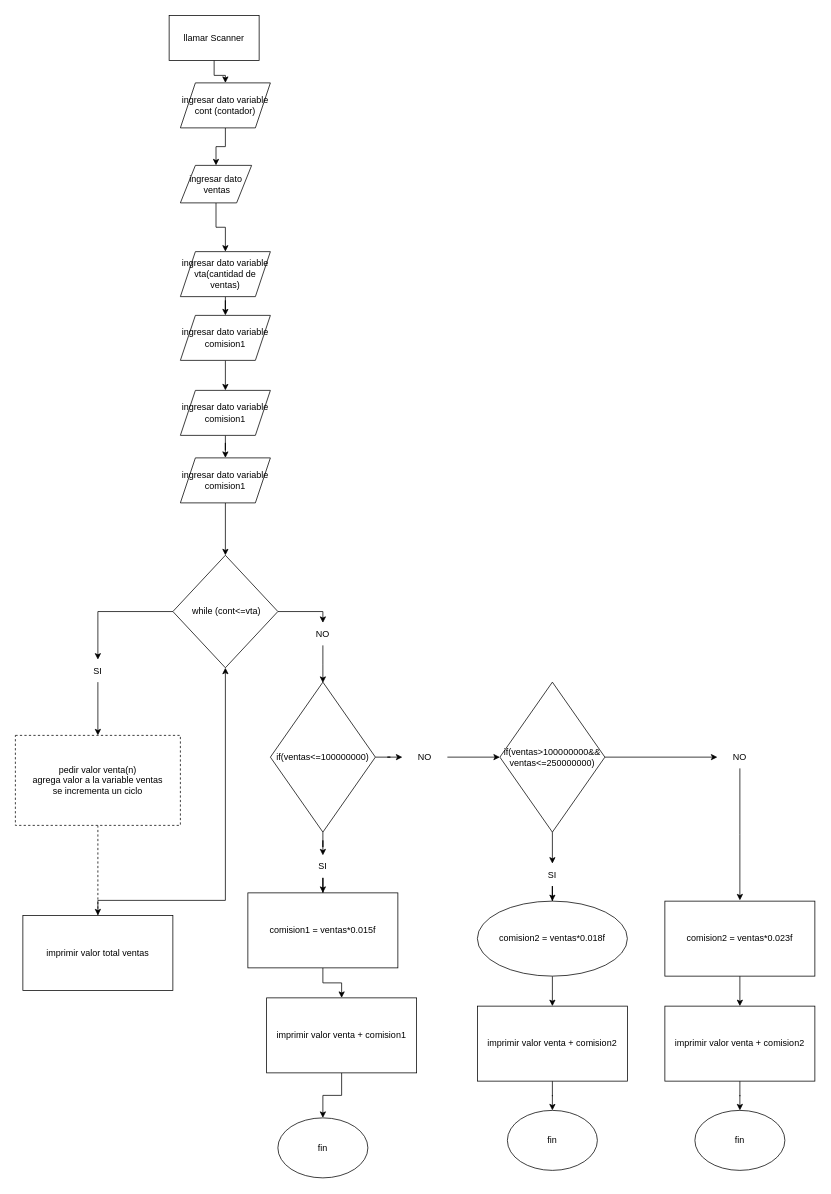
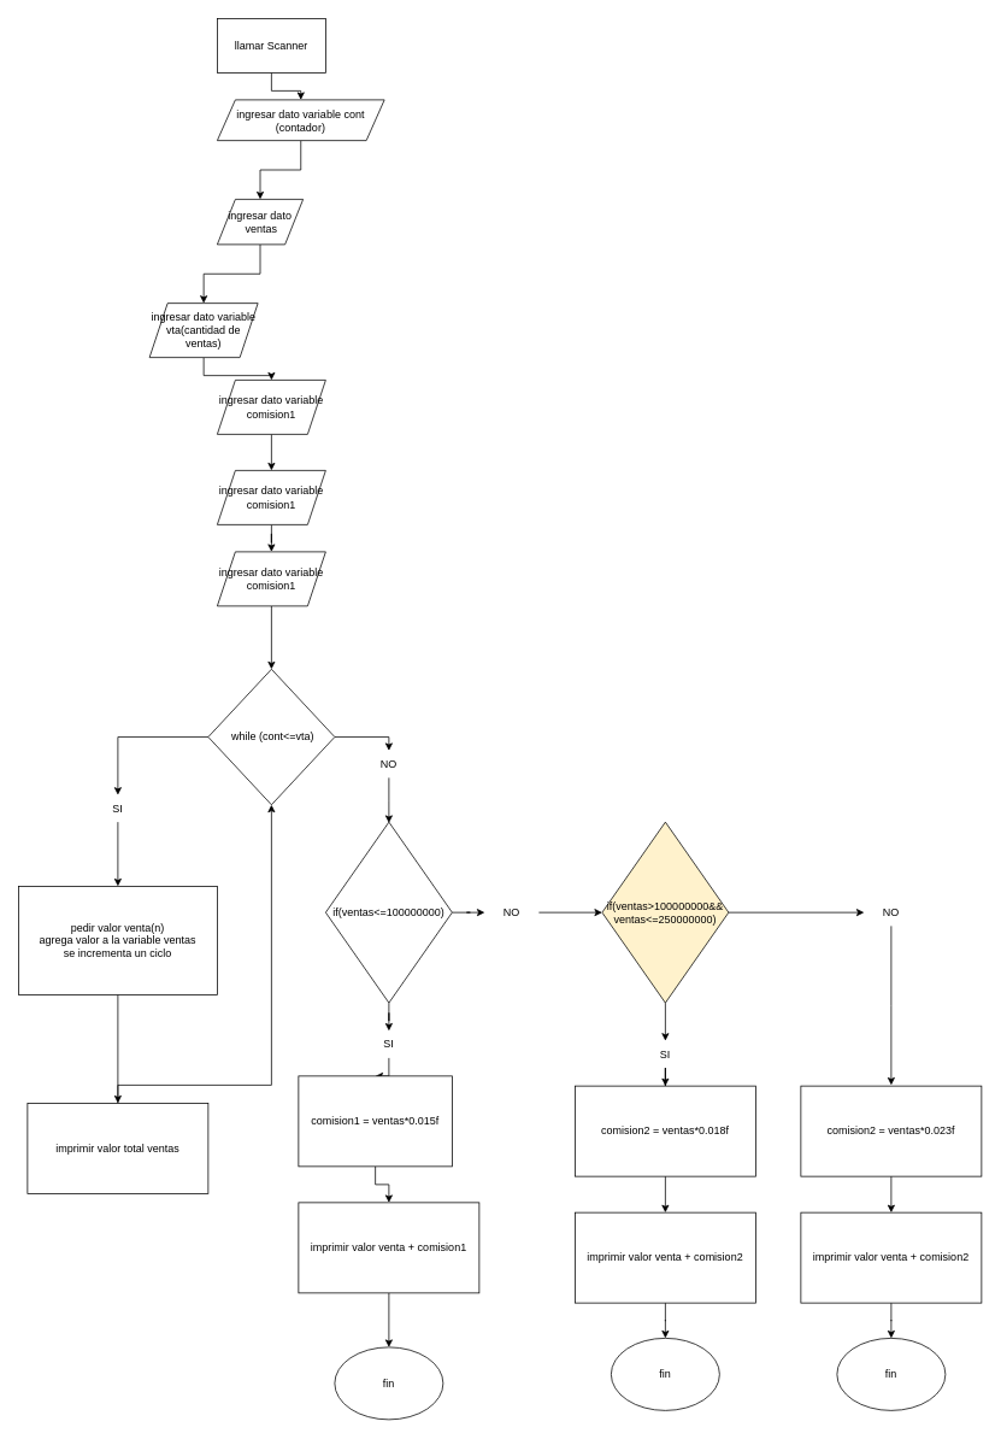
  <mxCell id="0" />
  <mxCell id="1" parent="0" />
  <mxCell id="2" style="edgeStyle=orthogonalEdgeStyle;rounded=0;orthogonalLoop=1;jettySize=auto;html=1;entryX=0.5;entryY=0;entryDx=0;entryDy=0;" edge="1" parent="1" source="3" target="5"><mxGeometry relative="1" as="geometry" /></mxCell>
  <mxCell id="3" value="&lt;div&gt;ingresar dato&lt;/div&gt;&lt;div&gt;&amp;nbsp;ventas &lt;/div&gt;" style="shape=parallelogram;perimeter=parallelogramPerimeter;whiteSpace=wrap;html=1;fixedSize=1;" vertex="1" parent="1"><mxGeometry x="240" y="220" width="95" height="50" as="geometry" /></mxCell>
  <mxCell id="4" style="edgeStyle=orthogonalEdgeStyle;rounded=0;orthogonalLoop=1;jettySize=auto;html=1;entryX=0.5;entryY=0;entryDx=0;entryDy=0;" edge="1" parent="1" source="5" target="23"><mxGeometry relative="1" as="geometry" /></mxCell>
- <mxCell id="5" value="ingresar dato variable vta(cantidad de ventas)" style="shape=parallelogram;perimeter=parallelogramPerimeter;whiteSpace=wrap;html=1;fixedSize=1;" vertex="1" parent="1"><mxGeometry x="240" y="335" width="120" height="60" as="geometry" /></mxCell>
+ <mxCell id="5" value="ingresar dato variable vta(cantidad de ventas)" style="shape=parallelogram;perimeter=parallelogramPerimeter;whiteSpace=wrap;html=1;fixedSize=1;" vertex="1" parent="1"><mxGeometry x="165" y="335" width="120" height="60" as="geometry" /></mxCell>
  <mxCell id="6" style="edgeStyle=orthogonalEdgeStyle;rounded=0;orthogonalLoop=1;jettySize=auto;html=1;entryX=0.5;entryY=0;entryDx=0;entryDy=0;" edge="1" parent="1" source="7" target="3"><mxGeometry relative="1" as="geometry" /></mxCell>
- <mxCell id="7" value="ingresar dato variable cont (contador)" style="shape=parallelogram;perimeter=parallelogramPerimeter;whiteSpace=wrap;html=1;fixedSize=1;" vertex="1" parent="1"><mxGeometry x="240" y="110" width="120" height="60" as="geometry" /></mxCell>
+ <mxCell id="7" value="ingresar dato variable cont (contador)" style="shape=parallelogram;perimeter=parallelogramPerimeter;whiteSpace=wrap;html=1;fixedSize=1;" vertex="1" parent="1"><mxGeometry x="240" y="110" width="185" height="45" as="geometry" /></mxCell>
  <mxCell id="8" style="edgeStyle=orthogonalEdgeStyle;rounded=0;orthogonalLoop=1;jettySize=auto;html=1;" edge="1" parent="1" source="9" target="7"><mxGeometry relative="1" as="geometry" /></mxCell>
- <mxCell id="9" value="llamar Scanner" style="rounded=0;whiteSpace=wrap;html=1;" vertex="1" parent="1"><mxGeometry x="225" y="20" width="120" height="60" as="geometry" /></mxCell>
+ <mxCell id="9" value="llamar Scanner" style="rounded=0;whiteSpace=wrap;html=1;" vertex="1" parent="1"><mxGeometry x="240" y="20" width="120" height="60" as="geometry" /></mxCell>
  <mxCell id="10" style="edgeStyle=orthogonalEdgeStyle;rounded=0;orthogonalLoop=1;jettySize=auto;html=1;entryX=0.5;entryY=0;entryDx=0;entryDy=0;" edge="1" parent="1" source="12" target="17"><mxGeometry relative="1" as="geometry"><Array as="points"><mxPoint x="430" y="815" /></Array></mxGeometry></mxCell>
  <mxCell id="11" style="edgeStyle=orthogonalEdgeStyle;rounded=0;orthogonalLoop=1;jettySize=auto;html=1;" edge="1" parent="1" source="19" target="14"><mxGeometry relative="1" as="geometry" /></mxCell>
  <mxCell id="12" value="&amp;nbsp;while (cont&amp;lt;=vta)" style="rhombus;whiteSpace=wrap;html=1;" vertex="1" parent="1"><mxGeometry x="230" y="739.86" width="140" height="150" as="geometry" /></mxCell>
- <mxCell id="13" style="edgeStyle=orthogonalEdgeStyle;rounded=0;orthogonalLoop=1;jettySize=auto;html=1;entryX=0.5;entryY=0;entryDx=0;entryDy=0;dashed=1;" edge="1" parent="1" source="14" target="21"><mxGeometry relative="1" as="geometry" /></mxCell>
- <mxCell id="14" value="&lt;div&gt;pedir valor venta(n)&lt;/div&gt;&lt;div&gt;agrega valor a la variable ventas&lt;/div&gt;&lt;div&gt;se incrementa un ciclo&lt;br&gt;&lt;/div&gt;" style="rounded=0;whiteSpace=wrap;html=1;dashed=1;" vertex="1" parent="1"><mxGeometry x="20" y="980" width="220" height="120" as="geometry" /></mxCell>
+ <mxCell id="13" style="edgeStyle=orthogonalEdgeStyle;rounded=0;orthogonalLoop=1;jettySize=auto;html=1;entryX=0.5;entryY=0;entryDx=0;entryDy=0;" edge="1" parent="1" source="14" target="21"><mxGeometry relative="1" as="geometry" /></mxCell>
+ <mxCell id="14" value="&lt;div&gt;pedir valor venta(n)&lt;/div&gt;&lt;div&gt;agrega valor a la variable ventas&lt;/div&gt;&lt;div&gt;se incrementa un ciclo&lt;br&gt;&lt;/div&gt;" style="rounded=0;whiteSpace=wrap;html=1;" vertex="1" parent="1"><mxGeometry x="20" y="980" width="220" height="120" as="geometry" /></mxCell>
  <mxCell id="15" value="fin" style="ellipse;whiteSpace=wrap;html=1;" vertex="1" parent="1"><mxGeometry x="370" y="1490" width="120" height="80" as="geometry" /></mxCell>
  <mxCell id="16" style="edgeStyle=orthogonalEdgeStyle;rounded=0;orthogonalLoop=1;jettySize=auto;html=1;entryX=0.5;entryY=0;entryDx=0;entryDy=0;" edge="1" parent="1" source="17"><mxGeometry relative="1" as="geometry"><mxPoint x="430" y="910" as="targetPoint" /></mxGeometry></mxCell>
  <mxCell id="17" value="NO" style="text;html=1;strokeColor=none;fillColor=none;align=center;verticalAlign=middle;whiteSpace=wrap;rounded=0;" vertex="1" parent="1"><mxGeometry x="400" y="830" width="60" height="30" as="geometry" /></mxCell>
  <mxCell id="18" value="" style="edgeStyle=orthogonalEdgeStyle;rounded=0;orthogonalLoop=1;jettySize=auto;html=1;entryX=0.5;entryY=0;entryDx=0;entryDy=0;" edge="1" parent="1" source="12" target="19"><mxGeometry relative="1" as="geometry"><mxPoint x="230" y="814.86" as="sourcePoint" /><mxPoint x="130" y="889.86" as="targetPoint" /></mxGeometry></mxCell>
  <mxCell id="19" value="SI" style="text;html=1;strokeColor=none;fillColor=none;align=center;verticalAlign=middle;whiteSpace=wrap;rounded=0;" vertex="1" parent="1"><mxGeometry x="100" y="879" width="60" height="30" as="geometry" /></mxCell>
  <mxCell id="20" style="edgeStyle=orthogonalEdgeStyle;rounded=0;orthogonalLoop=1;jettySize=auto;html=1;entryX=0.5;entryY=1;entryDx=0;entryDy=0;" edge="1" parent="1" source="21" target="12"><mxGeometry relative="1" as="geometry"><mxPoint x="300" y="900" as="targetPoint" /><Array as="points"><mxPoint x="300" y="1200" /></Array></mxGeometry></mxCell>
  <mxCell id="21" value="imprimir valor total ventas" style="rounded=0;whiteSpace=wrap;html=1;" vertex="1" parent="1"><mxGeometry y="1220" width="200" height="100" as="geometry" x="30" /></mxCell>
  <mxCell id="22" style="edgeStyle=orthogonalEdgeStyle;rounded=0;orthogonalLoop=1;jettySize=auto;html=1;entryX=0.5;entryY=0;entryDx=0;entryDy=0;" edge="1" parent="1" source="23" target="25"><mxGeometry relative="1" as="geometry" /></mxCell>
  <mxCell id="23" value="ingresar dato variable comision1" style="shape=parallelogram;perimeter=parallelogramPerimeter;whiteSpace=wrap;html=1;fixedSize=1;" vertex="1" parent="1"><mxGeometry x="240" y="420" width="120" height="60" as="geometry" /></mxCell>
  <mxCell id="24" style="edgeStyle=orthogonalEdgeStyle;rounded=0;orthogonalLoop=1;jettySize=auto;html=1;entryX=0.5;entryY=0;entryDx=0;entryDy=0;" edge="1" parent="1" source="25" target="27"><mxGeometry relative="1" as="geometry" /></mxCell>
  <mxCell id="25" value="ingresar dato variable comision1" style="shape=parallelogram;perimeter=parallelogramPerimeter;whiteSpace=wrap;html=1;fixedSize=1;" vertex="1" parent="1"><mxGeometry x="240" y="520" width="120" height="60" as="geometry" /></mxCell>
  <mxCell id="26" style="edgeStyle=orthogonalEdgeStyle;rounded=0;orthogonalLoop=1;jettySize=auto;html=1;" edge="1" parent="1" source="27" target="12"><mxGeometry relative="1" as="geometry" /></mxCell>
  <mxCell id="27" value="ingresar dato variable comision1" style="shape=parallelogram;perimeter=parallelogramPerimeter;whiteSpace=wrap;html=1;fixedSize=1;" vertex="1" parent="1"><mxGeometry x="240" y="610" width="120" height="60" as="geometry" /></mxCell>
  <mxCell id="28" style="edgeStyle=orthogonalEdgeStyle;rounded=0;orthogonalLoop=1;jettySize=auto;html=1;" edge="1" parent="1" source="30" target="32"><mxGeometry relative="1" as="geometry" /></mxCell>
  <mxCell id="29" style="edgeStyle=orthogonalEdgeStyle;rounded=0;orthogonalLoop=1;jettySize=auto;html=1;" edge="1" parent="1" source="30" target="40"><mxGeometry relative="1" as="geometry" /></mxCell>
  <mxCell id="30" value="if(ventas&amp;lt;=100000000)" style="rhombus;whiteSpace=wrap;html=1;" vertex="1" parent="1"><mxGeometry x="360" y="909" width="140" height="200" as="geometry" /></mxCell>
  <mxCell id="31" style="edgeStyle=orthogonalEdgeStyle;rounded=0;orthogonalLoop=1;jettySize=auto;html=1;" edge="1" parent="1" source="32" target="34"><mxGeometry relative="1" as="geometry" /></mxCell>
  <mxCell id="32" value="SI" style="text;html=1;strokeColor=none;fillColor=none;align=center;verticalAlign=middle;whiteSpace=wrap;rounded=0;" vertex="1" parent="1"><mxGeometry x="400" y="1140" width="60" height="30" as="geometry" /></mxCell>
  <mxCell id="33" style="edgeStyle=orthogonalEdgeStyle;rounded=0;orthogonalLoop=1;jettySize=auto;html=1;entryX=0.5;entryY=0;entryDx=0;entryDy=0;" edge="1" parent="1" source="34" target="36"><mxGeometry relative="1" as="geometry" /></mxCell>
- <mxCell id="34" value="comision1 = ventas*0.015f" style="rounded=0;whiteSpace=wrap;html=1;" vertex="1" parent="1"><mxGeometry x="330" y="1190" width="200" height="100" as="geometry" /></mxCell>
+ <mxCell id="34" value="comision1 = ventas*0.015f" style="rounded=0;whiteSpace=wrap;html=1;" vertex="1" parent="1"><mxGeometry x="330" y="1190" width="170" height="100" as="geometry" /></mxCell>
  <mxCell id="35" style="edgeStyle=orthogonalEdgeStyle;rounded=0;orthogonalLoop=1;jettySize=auto;html=1;" edge="1" parent="1" source="36" target="15"><mxGeometry relative="1" as="geometry" /></mxCell>
- <mxCell id="36" value="imprimir valor venta + comision1" style="rounded=0;whiteSpace=wrap;html=1;" vertex="1" parent="1"><mxGeometry x="355" y="1330" width="200" height="100" as="geometry" /></mxCell>
+ <mxCell id="36" value="imprimir valor venta + comision1" style="rounded=0;whiteSpace=wrap;html=1;" vertex="1" parent="1"><mxGeometry x="330" y="1330" width="200" height="100" as="geometry" /></mxCell>
  <mxCell id="37" style="edgeStyle=orthogonalEdgeStyle;rounded=0;orthogonalLoop=1;jettySize=auto;html=1;" edge="1" parent="1" source="38" target="50"><mxGeometry relative="1" as="geometry" /></mxCell>
- <mxCell id="38" value="if(ventas&amp;gt;100000000&amp;amp;&amp;amp; ventas&amp;lt;=250000000)" style="rhombus;whiteSpace=wrap;html=1;" vertex="1" parent="1"><mxGeometry x="666" y="909" width="140" height="200" as="geometry" /></mxCell>
+ <mxCell id="38" value="if(ventas&amp;gt;100000000&amp;amp;&amp;amp; ventas&amp;lt;=250000000)" style="rhombus;whiteSpace=wrap;html=1;fillColor=#fff2cc;" vertex="1" parent="1"><mxGeometry x="666" y="909" width="140" height="200" as="geometry" /></mxCell>
  <mxCell id="39" style="edgeStyle=orthogonalEdgeStyle;rounded=0;orthogonalLoop=1;jettySize=auto;html=1;" edge="1" parent="1" source="40" target="38"><mxGeometry relative="1" as="geometry" /></mxCell>
  <mxCell id="40" value="NO" style="text;html=1;strokeColor=none;fillColor=none;align=center;verticalAlign=middle;whiteSpace=wrap;rounded=0;" vertex="1" parent="1"><mxGeometry x="536" y="994" width="60" height="30" as="geometry" /></mxCell>
  <mxCell id="41" style="edgeStyle=orthogonalEdgeStyle;rounded=0;orthogonalLoop=1;jettySize=auto;html=1;exitX=0.5;exitY=1;exitDx=0;exitDy=0;" edge="1" target="43" parent="1" source="38"><mxGeometry relative="1" as="geometry"><mxPoint x="736" y="1120" as="sourcePoint" /></mxGeometry></mxCell>
  <mxCell id="42" style="edgeStyle=orthogonalEdgeStyle;rounded=0;orthogonalLoop=1;jettySize=auto;html=1;" edge="1" source="43" target="45" parent="1"><mxGeometry relative="1" as="geometry" /></mxCell>
  <mxCell id="43" value="SI" style="text;html=1;strokeColor=none;fillColor=none;align=center;verticalAlign=middle;whiteSpace=wrap;rounded=0;" vertex="1" parent="1"><mxGeometry x="706" y="1151" width="60" height="30" as="geometry" /></mxCell>
  <mxCell id="44" style="edgeStyle=orthogonalEdgeStyle;rounded=0;orthogonalLoop=1;jettySize=auto;html=1;entryX=0.5;entryY=0;entryDx=0;entryDy=0;" edge="1" source="45" target="47" parent="1"><mxGeometry relative="1" as="geometry" /></mxCell>
- <mxCell id="45" value="comision2 = ventas*0.018f" style="ellipse;whiteSpace=wrap;html=1;" vertex="1" parent="1"><mxGeometry x="636" y="1201" width="200" height="100" as="geometry" /></mxCell>
+ <mxCell id="45" value="comision2 = ventas*0.018f" style="rounded=0;whiteSpace=wrap;html=1;" vertex="1" parent="1"><mxGeometry x="636" y="1201" width="200" height="100" as="geometry" /></mxCell>
  <mxCell id="46" style="edgeStyle=orthogonalEdgeStyle;rounded=0;orthogonalLoop=1;jettySize=auto;html=1;entryX=0.5;entryY=0;entryDx=0;entryDy=0;" edge="1" parent="1" source="47" target="48"><mxGeometry relative="1" as="geometry" /></mxCell>
  <mxCell id="47" value="imprimir valor venta + comision2" style="rounded=0;whiteSpace=wrap;html=1;" vertex="1" parent="1"><mxGeometry x="636" y="1341" width="200" height="100" as="geometry" /></mxCell>
  <mxCell id="48" value="fin" style="ellipse;whiteSpace=wrap;html=1;" vertex="1" parent="1"><mxGeometry x="676" y="1480" width="120" height="80" as="geometry" /></mxCell>
  <mxCell id="49" style="edgeStyle=orthogonalEdgeStyle;rounded=0;orthogonalLoop=1;jettySize=auto;html=1;entryX=0.5;entryY=0;entryDx=0;entryDy=0;" edge="1" parent="1" source="50"><mxGeometry relative="1" as="geometry"><mxPoint x="986" y="1200" as="targetPoint" /></mxGeometry></mxCell>
  <mxCell id="50" value="NO" style="text;html=1;strokeColor=none;fillColor=none;align=center;verticalAlign=middle;whiteSpace=wrap;rounded=0;" vertex="1" parent="1"><mxGeometry x="956" y="994" width="60" height="30" as="geometry" /></mxCell>
  <mxCell id="51" style="edgeStyle=orthogonalEdgeStyle;rounded=0;orthogonalLoop=1;jettySize=auto;html=1;entryX=0.5;entryY=0;entryDx=0;entryDy=0;" edge="1" source="52" target="54" parent="1"><mxGeometry relative="1" as="geometry" /></mxCell>
  <mxCell id="52" value="comision2 = ventas*0.023f" style="rounded=0;whiteSpace=wrap;html=1;" vertex="1" parent="1"><mxGeometry x="886" y="1201" width="200" height="100" as="geometry" /></mxCell>
  <mxCell id="53" style="edgeStyle=orthogonalEdgeStyle;rounded=0;orthogonalLoop=1;jettySize=auto;html=1;entryX=0.5;entryY=0;entryDx=0;entryDy=0;" edge="1" source="54" target="55" parent="1"><mxGeometry relative="1" as="geometry" /></mxCell>
  <mxCell id="54" value="imprimir valor venta + comision2" style="rounded=0;whiteSpace=wrap;html=1;" vertex="1" parent="1"><mxGeometry x="886" y="1341" width="200" height="100" as="geometry" /></mxCell>
  <mxCell id="55" value="fin" style="ellipse;whiteSpace=wrap;html=1;" vertex="1" parent="1"><mxGeometry x="926" y="1480" width="120" height="80" as="geometry" /></mxCell>
